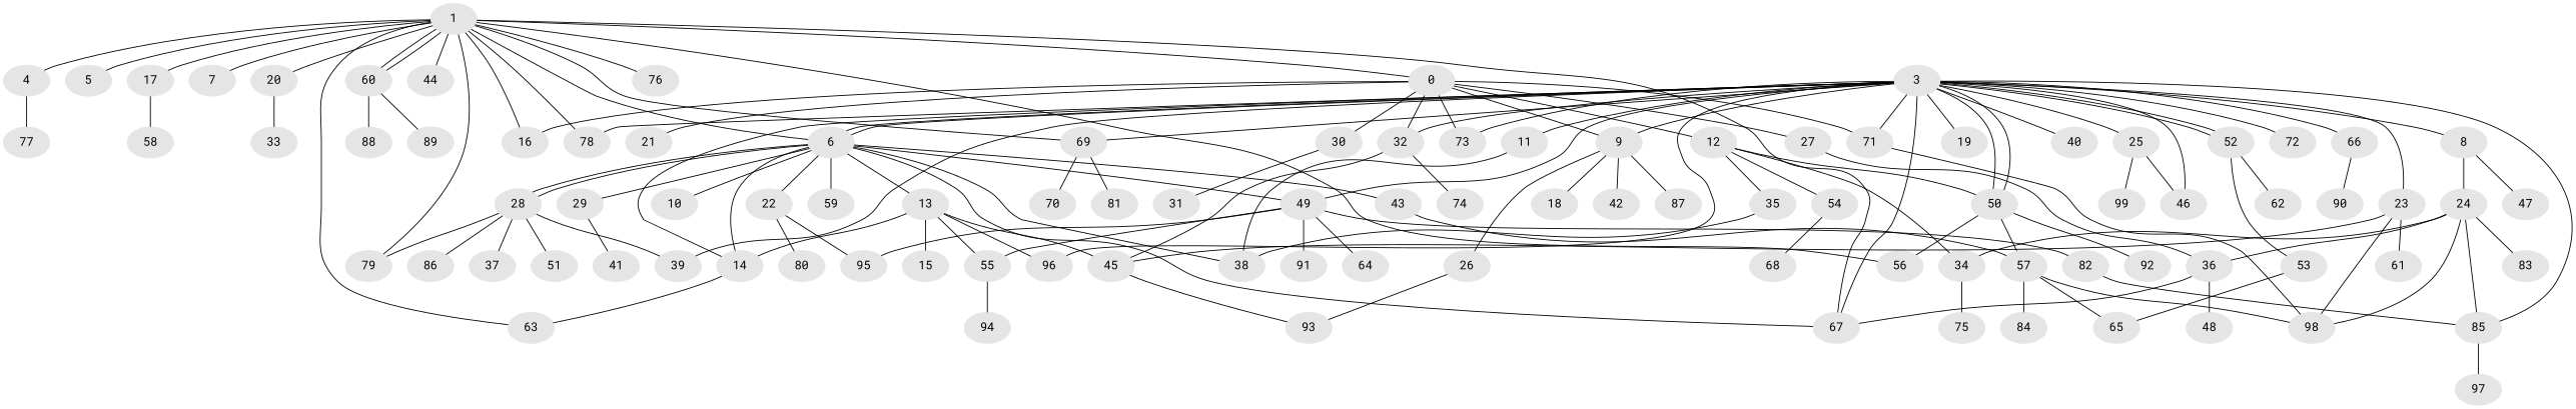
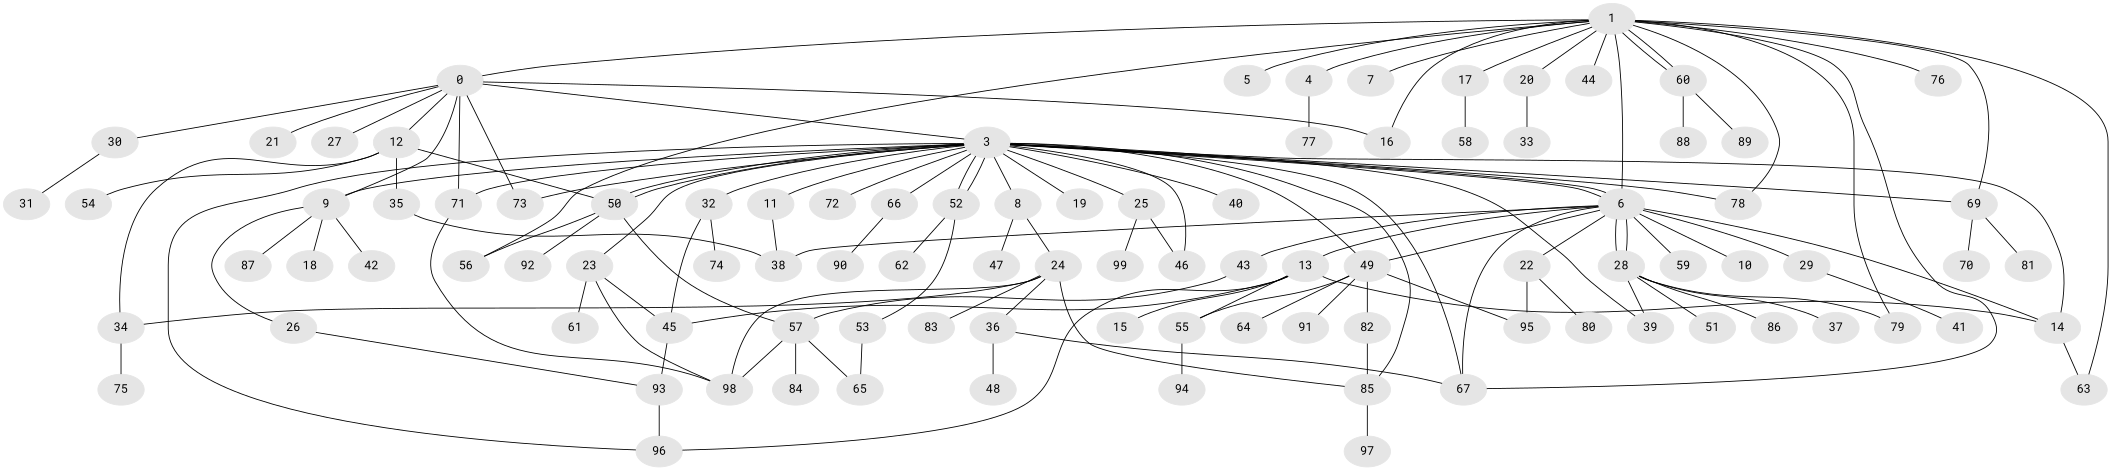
  graph {
    fontname="Roboto Mono"
    node [color=gray90 fontname="Roboto Mono" style=filled]
    edge [fontname="Roboto Mono"]
    n1 [label=0]
    1
    4
    5
    6
    7
    16
    17
    20
    44
    56
    60
    63
    67
    69
    76
    78
    79
    3
    9
    12
    21
    27
    30
    71
    73
    77
    14
    49
    10
    13
    22
    28
    29
    38
    43
    59
    58
    33
    88
    89
    70
    81
    8
    11
    19
    23
    25
    32
    39
    40
    46
    50
    52
    66
    72
    85
    96
    18
    26
    42
    87
    34
    35
    54
    36
    31
    98
    24
    47
    45
    61
    99
    74
    55
    95
    64
    82
    91
    57
    92
    53
    62
    90
    97
    15
    80
    37
    51
    86
    41
    83
    93
    75
-   68
    94
    48
    65
    84
    n1 -- 16
-   n1 -- 32
+   n1 -- 3
    n1 -- 9
    n1 -- 12
    n1 -- 21
    n1 -- 27
    n1 -- 30
    n1 -- 71
    n1 -- 73
    1 -- n1
    1 -- 4
    1 -- 5
    1 -- 6
    1 -- 7
    1 -- 16
    1 -- 17
    1 -- 20
    1 -- 44
    1 -- 56
    1 -- 60
    1 -- 60
    1 -- 63
    1 -- 67
    1 -- 69
    1 -- 76
    1 -- 78
    1 -- 79
    4 -- 77
    6 -- 67
    6 -- 14
    6 -- 49
    6 -- 10
    6 -- 13
    6 -- 22
    6 -- 28
    6 -- 28
    6 -- 29
    6 -- 38
    6 -- 43
    6 -- 59
    17 -- 58
    20 -- 33
    60 -- 88
    60 -- 89
    69 -- 70
    69 -- 81
    3 -- 6
    3 -- 6
    3 -- 67
    3 -- 69
    3 -- 78
    3 -- 9
    3 -- 71
    3 -- 73
    3 -- 14
    3 -- 49
    3 -- 8
    3 -- 11
    3 -- 19
    3 -- 23
    3 -- 25
    3 -- 32
    3 -- 39
    3 -- 40
    3 -- 46
    3 -- 50
    3 -- 50
    3 -- 52
    3 -- 52
    3 -- 66
    3 -- 72
    3 -- 85
    3 -- 96
    9 -- 18
    9 -- 26
    9 -- 42
    9 -- 87
    12 -- 50
    12 -- 34
    12 -- 35
    12 -- 54
-   27 -- 36
    30 -- 31
    71 -- 98
    14 -- 63
    49 -- 55
    49 -- 95
    49 -- 64
    49 -- 82
    49 -- 91
    13 -- 14
    13 -- 96
    13 -- 45
    13 -- 55
    13 -- 15
    22 -- 95
    22 -- 80
    28 -- 79
    28 -- 39
    28 -- 37
    28 -- 51
    28 -- 86
    29 -- 41
    43 -- 57
    8 -- 24
    8 -- 47
    11 -- 38
    23 -- 98
    23 -- 45
    23 -- 61
    25 -- 46
    25 -- 99
    32 -- 45
    32 -- 74
    50 -- 56
    50 -- 57
    50 -- 92
    52 -- 53
    52 -- 62
    66 -- 90
    85 -- 97
    26 -- 93
    34 -- 75
    35 -- 38
-   54 -- 68
    36 -- 67
    36 -- 48
    24 -- 85
    24 -- 34
    24 -- 36
    24 -- 98
    24 -- 83
    45 -- 93
    55 -- 94
    82 -- 85
    57 -- 98
    57 -- 65
    57 -- 84
    53 -- 65
+   93 -- 96
  }
